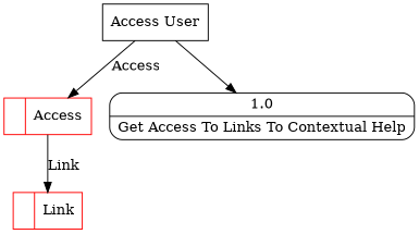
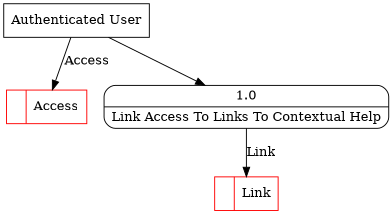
  digraph {
    node [shape=record]
    n1 [color=red label="<f0>  |<f1> Access "]
    n2 [color=red label="<f0>  |<f1> Link "]
-   n3 [label="Access User" shape=box]
-   n4 [label="{<f0> 1.0|<f1> Get Access To Links To Contextual Help }" shape=Mrecord]
+   n3 [label="Authenticated User" shape=box]
+   n4 [label="{<f0> 1.0|<f1> Link Access To Links To Contextual Help }" shape=Mrecord]
    n3 -> n1 [label=Access]
    n3 -> n4
-   n1 -> n2 [label=Link]
+   n4 -> n2 [label=Link]
  }
